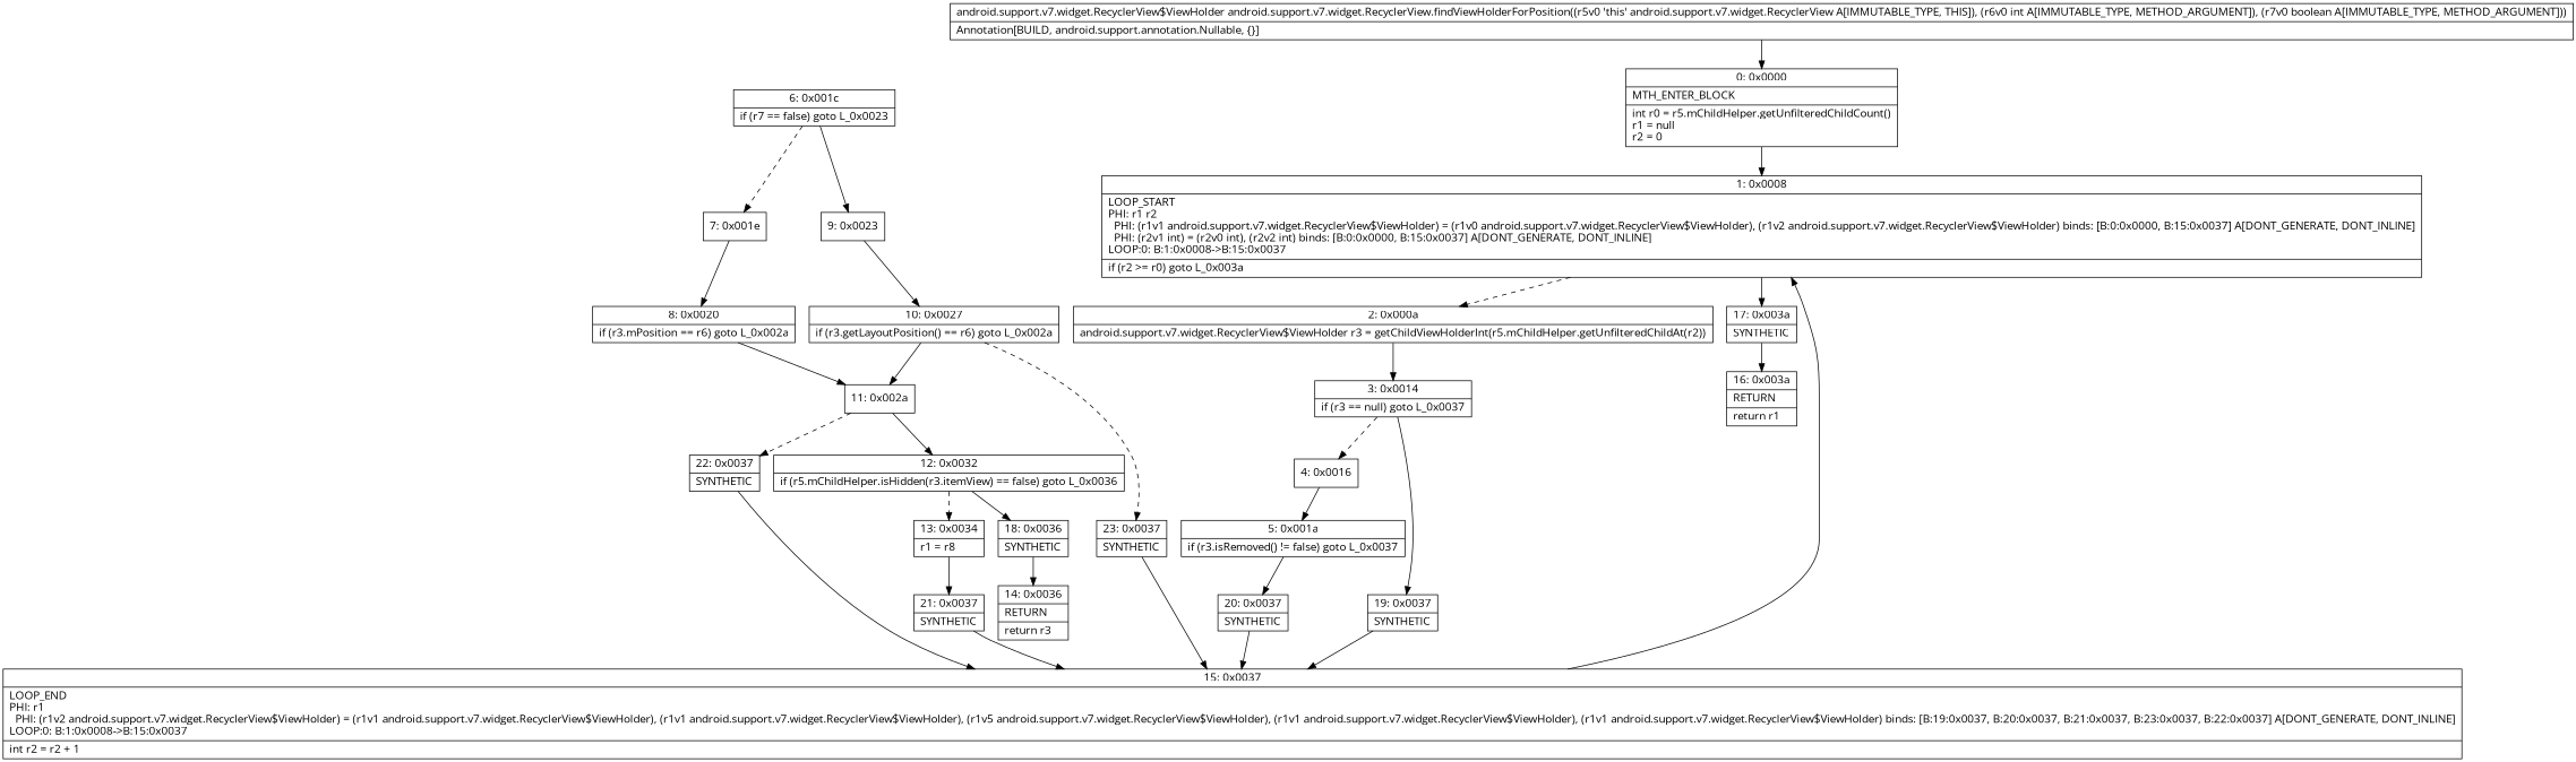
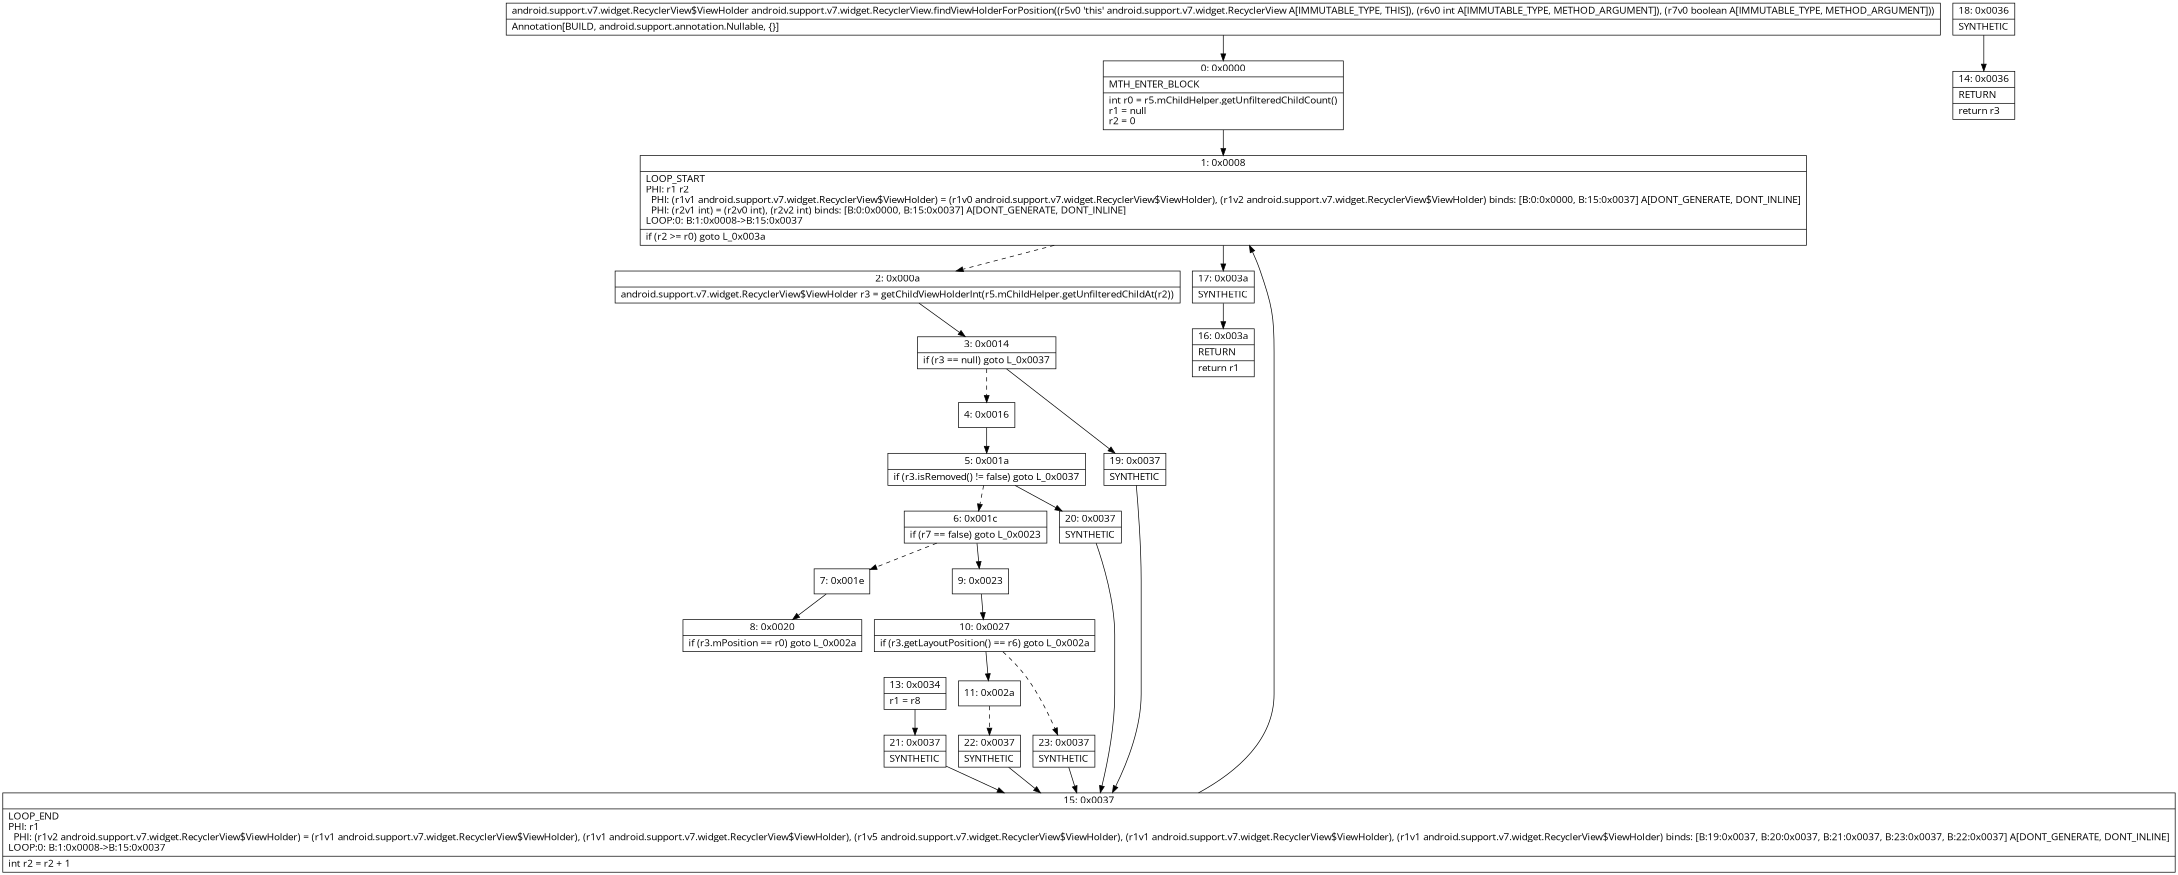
  digraph {
    fontname="Open Sans"
    node [fontname="Open Sans" shape=record]
    edge [fontname="Open Sans"]
    n1 [label="{0\:\ 0x0000|MTH_ENTER_BLOCK\l|int r0 = r5.mChildHelper.getUnfilteredChildCount()\lr1 = null\lr2 = 0\l}"]
    n2 [label="{1\:\ 0x0008|LOOP_START\lPHI: r1 r2 \l  PHI: (r1v1 android.support.v7.widget.RecyclerView$ViewHolder) = (r1v0 android.support.v7.widget.RecyclerView$ViewHolder), (r1v2 android.support.v7.widget.RecyclerView$ViewHolder) binds: [B:0:0x0000, B:15:0x0037] A[DONT_GENERATE, DONT_INLINE]\l  PHI: (r2v1 int) = (r2v0 int), (r2v2 int) binds: [B:0:0x0000, B:15:0x0037] A[DONT_GENERATE, DONT_INLINE]\lLOOP:0: B:1:0x0008\-\>B:15:0x0037\l|if (r2 \>= r0) goto L_0x003a\l}"]
    n3 [label="{2\:\ 0x000a|android.support.v7.widget.RecyclerView$ViewHolder r3 = getChildViewHolderInt(r5.mChildHelper.getUnfilteredChildAt(r2))\l}"]
    n4 [label="{17\:\ 0x003a|SYNTHETIC\l}"]
    n5 [label="{3\:\ 0x0014|if (r3 == null) goto L_0x0037\l}"]
    n6 [label="{16\:\ 0x003a|RETURN\l|return r1\l}"]
    n7 [label="{4\:\ 0x0016}"]
    n8 [label="{19\:\ 0x0037|SYNTHETIC\l}"]
    n9 [label="{5\:\ 0x001a|if (r3.isRemoved() != false) goto L_0x0037\l}"]
    n10 [label="{15\:\ 0x0037|LOOP_END\lPHI: r1 \l  PHI: (r1v2 android.support.v7.widget.RecyclerView$ViewHolder) = (r1v1 android.support.v7.widget.RecyclerView$ViewHolder), (r1v1 android.support.v7.widget.RecyclerView$ViewHolder), (r1v5 android.support.v7.widget.RecyclerView$ViewHolder), (r1v1 android.support.v7.widget.RecyclerView$ViewHolder), (r1v1 android.support.v7.widget.RecyclerView$ViewHolder) binds: [B:19:0x0037, B:20:0x0037, B:21:0x0037, B:23:0x0037, B:22:0x0037] A[DONT_GENERATE, DONT_INLINE]\lLOOP:0: B:1:0x0008\-\>B:15:0x0037\l|int r2 = r2 + 1\l}"]
    n11 [label="{6\:\ 0x001c|if (r7 == false) goto L_0x0023\l}"]
    n12 [label="{20\:\ 0x0037|SYNTHETIC\l}"]
    n13 [label="{7\:\ 0x001e}"]
    n14 [label="{9\:\ 0x0023}"]
-   n15 [label="{8\:\ 0x0020|if (r3.mPosition == r6) goto L_0x002a\l}"]
+   n15 [label="{8\:\ 0x0020|if (r3.mPosition == r0) goto L_0x002a\l}"]
    n16 [label="{10\:\ 0x0027|if (r3.getLayoutPosition() == r6) goto L_0x002a\l}"]
    n17 [label="{11\:\ 0x002a}"]
    n18 [label="{22\:\ 0x0037|SYNTHETIC\l}"]
-   n19 [label="{12\:\ 0x0032|if (r5.mChildHelper.isHidden(r3.itemView) == false) goto L_0x0036\l}"]
    n20 [label="{23\:\ 0x0037|SYNTHETIC\l}"]
    n21 [label="{13\:\ 0x0034|r1 = r8\l}"]
    n22 [label="{18\:\ 0x0036|SYNTHETIC\l}"]
    n23 [label="{21\:\ 0x0037|SYNTHETIC\l}"]
    n24 [label="{14\:\ 0x0036|RETURN\l|return r3\l}"]
    n25 [label="{android.support.v7.widget.RecyclerView$ViewHolder android.support.v7.widget.RecyclerView.findViewHolderForPosition((r5v0 'this' android.support.v7.widget.RecyclerView A[IMMUTABLE_TYPE, THIS]), (r6v0 int A[IMMUTABLE_TYPE, METHOD_ARGUMENT]), (r7v0 boolean A[IMMUTABLE_TYPE, METHOD_ARGUMENT]))  | Annotation[BUILD, android.support.annotation.Nullable, \{\}]\l}"]
    n1 -> n2
    n2 -> n3 [style=dashed]
    n2 -> n4
    n3 -> n5
    n4 -> n6
    n5 -> n7 [style=dashed]
    n5 -> n8
    n7 -> n9
    n8 -> n10
+   n9 -> n11 [style=dashed]
    n9 -> n12
    n10 -> n2
    n11 -> n13 [style=dashed]
    n11 -> n14
    n12 -> n10
    n13 -> n15
    n14 -> n16
-   n15 -> n17
    n16 -> n17
    n16 -> n20 [style=dashed]
    n17 -> n18 [style=dashed]
-   n17 -> n19
    n18 -> n10
-   n19 -> n21 [style=dashed]
-   n19 -> n22
    n20 -> n10
    n21 -> n23
    n22 -> n24
    n23 -> n10
    n25 -> n1
  }
